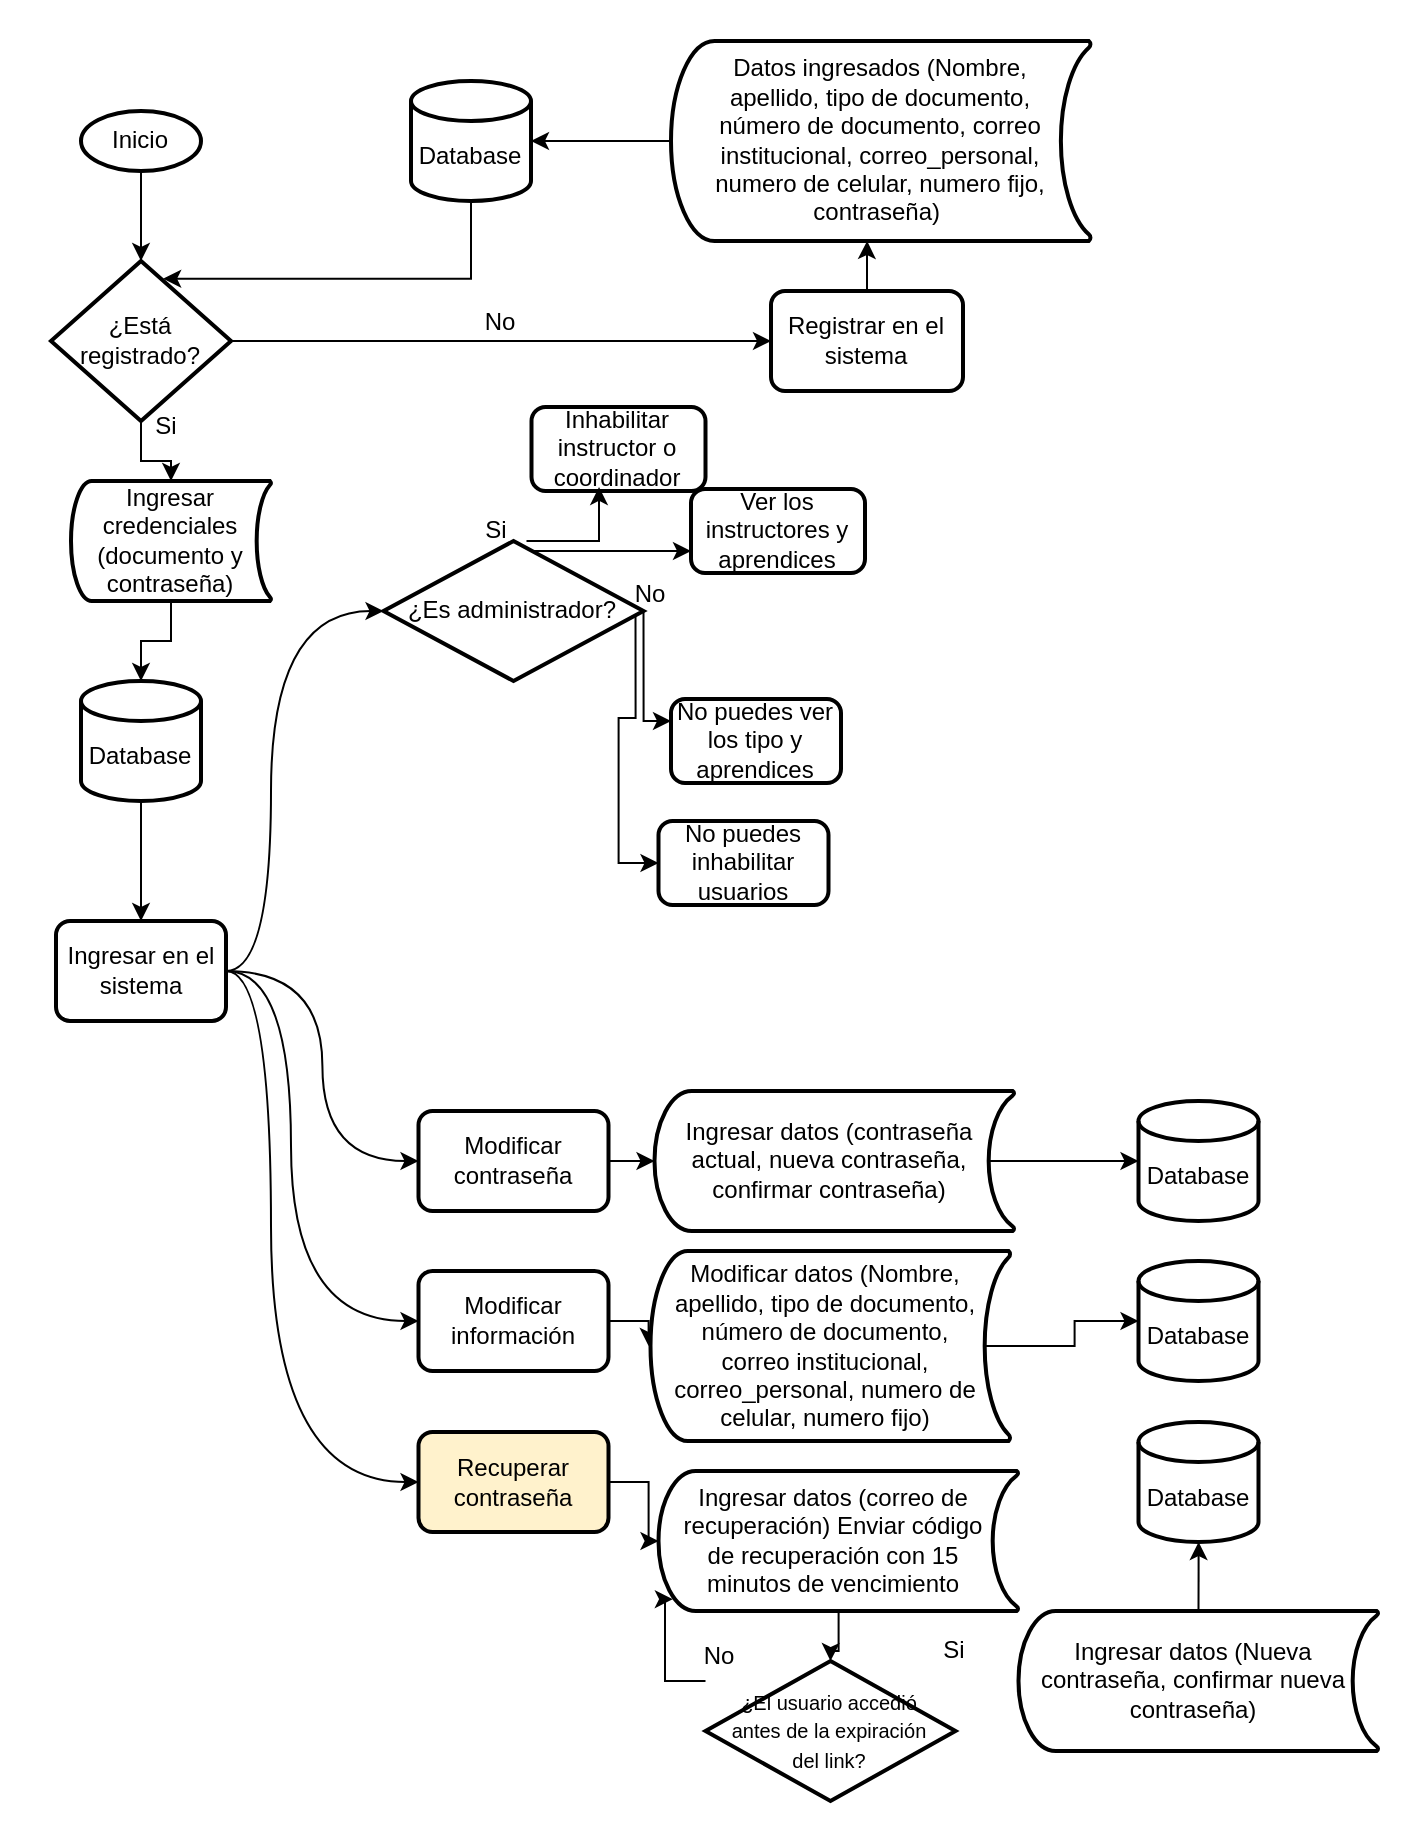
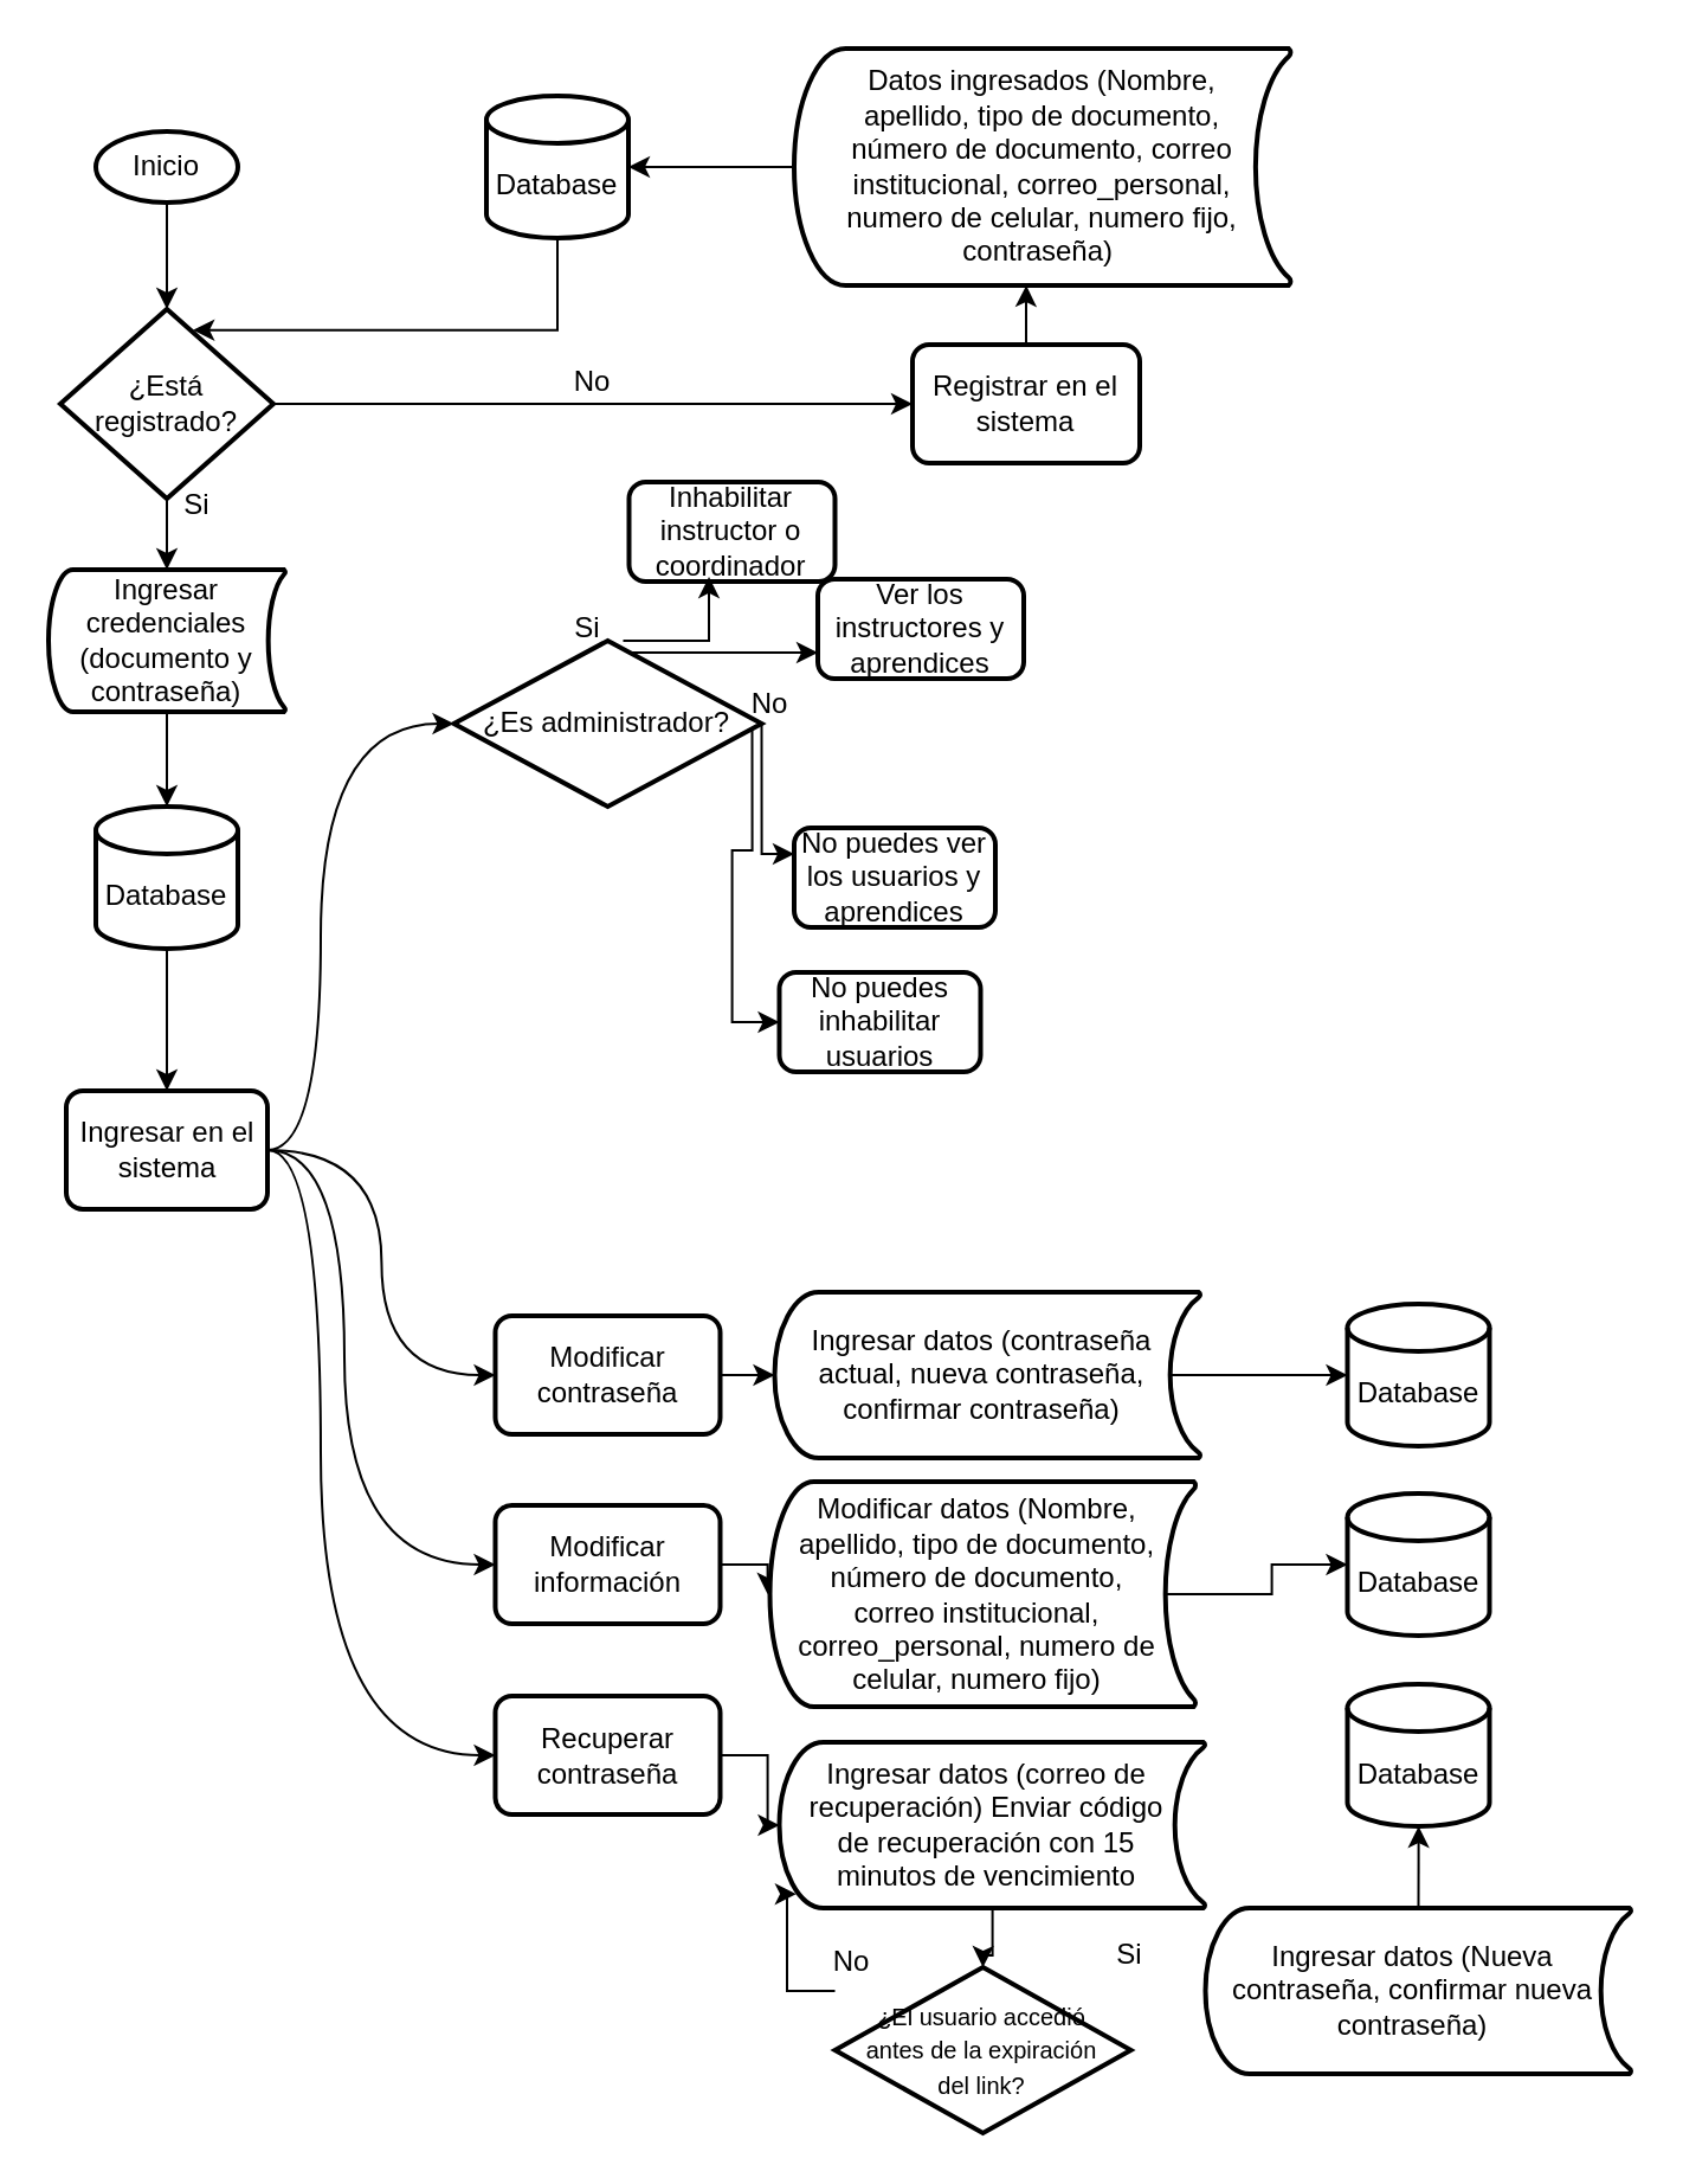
  <mxCell id="0" />
  <mxCell id="1" parent="0" />
  <mxCell id="2" style="edgeStyle=orthogonalEdgeStyle;rounded=0;orthogonalLoop=1;jettySize=auto;html=1;entryX=0.5;entryY=0;entryDx=0;entryDy=0;entryPerimeter=0;" edge="1" parent="1" source="3" target="6"><mxGeometry relative="1" as="geometry" /></mxCell>
  <mxCell id="3" value="Inicio" style="strokeWidth=2;html=1;shape=mxgraph.flowchart.start_1;whiteSpace=wrap;" vertex="1" parent="1"><mxGeometry x="40" y="55" width="60" height="30" as="geometry" /></mxCell>
  <mxCell id="4" style="edgeStyle=orthogonalEdgeStyle;rounded=0;orthogonalLoop=1;jettySize=auto;html=1;entryX=0.5;entryY=0;entryDx=0;entryDy=0;entryPerimeter=0;" edge="1" parent="1" source="6" target="9"><mxGeometry relative="1" as="geometry" /></mxCell>
  <mxCell id="5" style="edgeStyle=orthogonalEdgeStyle;rounded=0;orthogonalLoop=1;jettySize=auto;html=1;exitX=1;exitY=0.5;exitDx=0;exitDy=0;exitPerimeter=0;entryX=0;entryY=0.5;entryDx=0;entryDy=0;" edge="1" parent="1" source="6" target="19"><mxGeometry relative="1" as="geometry" /></mxCell>
  <mxCell id="6" value="¿Está registrado?&lt;br&gt;" style="strokeWidth=2;html=1;shape=mxgraph.flowchart.decision;whiteSpace=wrap;" vertex="1" parent="1"><mxGeometry x="25" y="130" width="90" height="80" as="geometry" /></mxCell>
  <mxCell id="7" value="Si" style="text;html=1;strokeColor=none;fillColor=none;align=center;verticalAlign=middle;whiteSpace=wrap;rounded=0;" vertex="1" parent="1"><mxGeometry x="68" y="203" width="30" height="20" as="geometry" /></mxCell>
  <mxCell id="8" style="edgeStyle=orthogonalEdgeStyle;rounded=0;orthogonalLoop=1;jettySize=auto;html=1;entryX=0.5;entryY=0;entryDx=0;entryDy=0;entryPerimeter=0;" edge="1" parent="1" source="9" target="11"><mxGeometry relative="1" as="geometry" /></mxCell>
- <mxCell id="9" value="Ingresar credenciales (documento y contraseña)" style="strokeWidth=2;html=1;shape=mxgraph.flowchart.stored_data;whiteSpace=wrap;" vertex="1" parent="1"><mxGeometry x="35" y="240" width="100" height="60" as="geometry" /></mxCell>
+ <mxCell id="9" value="Ingresar credenciales (documento y contraseña)" style="strokeWidth=2;html=1;shape=mxgraph.flowchart.stored_data;whiteSpace=wrap;" vertex="1" parent="1"><mxGeometry x="20" y="240" width="100" height="60" as="geometry" /></mxCell>
  <mxCell id="10" style="edgeStyle=orthogonalEdgeStyle;rounded=0;orthogonalLoop=1;jettySize=auto;html=1;entryX=0.5;entryY=0;entryDx=0;entryDy=0;" edge="1" parent="1" source="11" target="16"><mxGeometry relative="1" as="geometry" /></mxCell>
  <mxCell id="11" value="&lt;br&gt;Database" style="strokeWidth=2;html=1;shape=mxgraph.flowchart.database;whiteSpace=wrap;" vertex="1" parent="1"><mxGeometry x="40" y="340" width="60" height="60" as="geometry" /></mxCell>
  <mxCell id="12" style="edgeStyle=orthogonalEdgeStyle;rounded=0;orthogonalLoop=1;jettySize=auto;html=1;exitX=1;exitY=0.5;exitDx=0;exitDy=0;curved=1;entryX=0;entryY=0.5;entryDx=0;entryDy=0;entryPerimeter=0;" edge="1" parent="1" source="16" target="49"><mxGeometry relative="1" as="geometry"><mxPoint x="205" y="320" as="targetPoint" /><Array as="points"><mxPoint x="135" y="485" /><mxPoint x="135" y="305" /></Array></mxGeometry></mxCell>
  <mxCell id="13" style="edgeStyle=orthogonalEdgeStyle;rounded=0;orthogonalLoop=1;jettySize=auto;html=1;exitX=1;exitY=0.5;exitDx=0;exitDy=0;entryX=0;entryY=0.5;entryDx=0;entryDy=0;curved=1;" edge="1" parent="1" source="16" target="29"><mxGeometry relative="1" as="geometry"><Array as="points"><mxPoint x="135" y="485" /><mxPoint x="135" y="740" /><mxPoint x="209" y="740" /></Array></mxGeometry></mxCell>
  <mxCell id="14" style="edgeStyle=orthogonalEdgeStyle;rounded=0;orthogonalLoop=1;jettySize=auto;html=1;exitX=1;exitY=0.5;exitDx=0;exitDy=0;entryX=0;entryY=0.5;entryDx=0;entryDy=0;curved=1;" edge="1" parent="1" source="16" target="27"><mxGeometry relative="1" as="geometry"><Array as="points"><mxPoint x="145" y="485" /><mxPoint x="145" y="660" /></Array></mxGeometry></mxCell>
  <mxCell id="15" style="edgeStyle=orthogonalEdgeStyle;rounded=0;orthogonalLoop=1;jettySize=auto;html=1;exitX=1;exitY=0.5;exitDx=0;exitDy=0;entryX=0;entryY=0.5;entryDx=0;entryDy=0;curved=1;" edge="1" parent="1" source="16" target="25"><mxGeometry relative="1" as="geometry" /></mxCell>
  <mxCell id="16" value="Ingresar en el sistema" style="rounded=1;whiteSpace=wrap;html=1;absoluteArcSize=1;arcSize=14;strokeWidth=2;" vertex="1" parent="1"><mxGeometry x="27.5" y="460" width="85" height="50" as="geometry" /></mxCell>
  <mxCell id="17" value="No" style="text;html=1;strokeColor=none;fillColor=none;align=center;verticalAlign=middle;whiteSpace=wrap;rounded=0;" vertex="1" parent="1"><mxGeometry x="235" y="151" width="30" height="20" as="geometry" /></mxCell>
  <mxCell id="18" style="edgeStyle=orthogonalEdgeStyle;rounded=0;orthogonalLoop=1;jettySize=auto;html=1;entryX=0.467;entryY=1;entryDx=0;entryDy=0;entryPerimeter=0;" edge="1" parent="1" source="19" target="21"><mxGeometry relative="1" as="geometry" /></mxCell>
  <mxCell id="19" value="Registrar en el sistema" style="rounded=1;whiteSpace=wrap;html=1;absoluteArcSize=1;arcSize=14;strokeWidth=2;" vertex="1" parent="1"><mxGeometry x="385" y="145" width="96" height="50" as="geometry" /></mxCell>
  <mxCell id="20" style="edgeStyle=orthogonalEdgeStyle;rounded=0;orthogonalLoop=1;jettySize=auto;html=1;" edge="1" parent="1" source="21" target="23"><mxGeometry relative="1" as="geometry"><mxPoint x="265" y="70" as="targetPoint" /></mxGeometry></mxCell>
  <mxCell id="21" value="Datos ingresados (Nombre, apellido, tipo de documento, número de documento, correo institucional, correo_personal, numero de celular, numero fijo, contraseña)&amp;nbsp;" style="strokeWidth=2;html=1;shape=mxgraph.flowchart.stored_data;whiteSpace=wrap;spacing=16;" vertex="1" parent="1"><mxGeometry x="335" y="20" width="210" height="100" as="geometry" /></mxCell>
  <mxCell id="22" style="edgeStyle=orthogonalEdgeStyle;rounded=0;orthogonalLoop=1;jettySize=auto;html=1;entryX=0.623;entryY=0.111;entryDx=0;entryDy=0;entryPerimeter=0;" edge="1" parent="1" source="23" target="6"><mxGeometry relative="1" as="geometry"><mxPoint x="235" y="100" as="sourcePoint" /><Array as="points"><mxPoint x="235" y="139" /></Array></mxGeometry></mxCell>
  <mxCell id="23" value="&lt;br&gt;Database" style="strokeWidth=2;html=1;shape=mxgraph.flowchart.database;whiteSpace=wrap;" vertex="1" parent="1"><mxGeometry x="205" y="40" width="60" height="60" as="geometry" /></mxCell>
  <mxCell id="24" style="edgeStyle=orthogonalEdgeStyle;rounded=0;orthogonalLoop=1;jettySize=auto;html=1;entryX=0;entryY=0.5;entryDx=0;entryDy=0;entryPerimeter=0;" edge="1" parent="1" source="25" target="31"><mxGeometry relative="1" as="geometry" /></mxCell>
  <mxCell id="25" value="Modificar contraseña" style="rounded=1;whiteSpace=wrap;html=1;absoluteArcSize=1;arcSize=14;strokeWidth=2;" vertex="1" parent="1"><mxGeometry x="208.75" y="555" width="95" height="50" as="geometry" /></mxCell>
  <mxCell id="26" style="edgeStyle=orthogonalEdgeStyle;rounded=0;orthogonalLoop=1;jettySize=auto;html=1;" edge="1" parent="1" source="27" target="33"><mxGeometry relative="1" as="geometry" /></mxCell>
  <mxCell id="27" value="Modificar información" style="rounded=1;whiteSpace=wrap;html=1;absoluteArcSize=1;arcSize=14;strokeWidth=2;" vertex="1" parent="1"><mxGeometry x="208.75" y="635" width="95" height="50" as="geometry" /></mxCell>
  <mxCell id="28" style="edgeStyle=orthogonalEdgeStyle;rounded=0;orthogonalLoop=1;jettySize=auto;html=1;entryX=0;entryY=0.5;entryDx=0;entryDy=0;entryPerimeter=0;" edge="1" parent="1" source="29" target="35"><mxGeometry relative="1" as="geometry" /></mxCell>
- <mxCell id="29" value="Recuperar contraseña" style="rounded=1;whiteSpace=wrap;html=1;absoluteArcSize=1;arcSize=14;strokeWidth=2;fillColor=#fff2cc;" vertex="1" parent="1"><mxGeometry x="208.75" y="715.5" width="95" height="50" as="geometry" /></mxCell>
+ <mxCell id="29" value="Recuperar contraseña" style="rounded=1;whiteSpace=wrap;html=1;absoluteArcSize=1;arcSize=14;strokeWidth=2;" vertex="1" parent="1"><mxGeometry x="208.75" y="715.5" width="95" height="50" as="geometry" /></mxCell>
  <mxCell id="30" style="edgeStyle=orthogonalEdgeStyle;rounded=0;orthogonalLoop=1;jettySize=auto;html=1;exitX=0.93;exitY=0.5;exitDx=0;exitDy=0;exitPerimeter=0;" edge="1" parent="1" source="31" target="37"><mxGeometry relative="1" as="geometry" /></mxCell>
  <mxCell id="31" value="Ingresar datos (contraseña actual, nueva contraseña, confirmar contraseña)" style="strokeWidth=2;html=1;shape=mxgraph.flowchart.stored_data;whiteSpace=wrap;spacingLeft=0;spacingRight=5;spacing=10;" vertex="1" parent="1"><mxGeometry x="326.75" y="545" width="180" height="70" as="geometry" /></mxCell>
  <mxCell id="32" style="edgeStyle=orthogonalEdgeStyle;rounded=0;orthogonalLoop=1;jettySize=auto;html=1;exitX=0.93;exitY=0.5;exitDx=0;exitDy=0;exitPerimeter=0;" edge="1" parent="1" source="33" target="36"><mxGeometry relative="1" as="geometry" /></mxCell>
  <mxCell id="33" value="Modificar datos (Nombre, apellido, tipo de documento, número de documento, correo institucional, correo_personal, numero de celular, numero fijo)" style="strokeWidth=2;html=1;shape=mxgraph.flowchart.stored_data;whiteSpace=wrap;spacingLeft=0;spacingRight=5;spacing=10;" vertex="1" parent="1"><mxGeometry x="324.75" y="625" width="180" height="95" as="geometry" /></mxCell>
  <mxCell id="34" style="edgeStyle=orthogonalEdgeStyle;rounded=0;orthogonalLoop=1;jettySize=auto;html=1;entryX=0.5;entryY=0;entryDx=0;entryDy=0;entryPerimeter=0;" edge="1" parent="1" source="35" target="39"><mxGeometry relative="1" as="geometry" /></mxCell>
  <mxCell id="35" value="Ingresar datos (correo de recuperación) Enviar código de recuperación con 15 minutos de vencimiento" style="strokeWidth=2;html=1;shape=mxgraph.flowchart.stored_data;whiteSpace=wrap;spacingRight=5;spacing=10;" vertex="1" parent="1"><mxGeometry x="328.75" y="735" width="180" height="70" as="geometry" /></mxCell>
  <mxCell id="36" value="&lt;br&gt;Database" style="strokeWidth=2;html=1;shape=mxgraph.flowchart.database;whiteSpace=wrap;" vertex="1" parent="1"><mxGeometry x="568.75" y="630" width="60" height="60" as="geometry" /></mxCell>
  <mxCell id="37" value="&lt;br&gt;Database" style="strokeWidth=2;html=1;shape=mxgraph.flowchart.database;whiteSpace=wrap;" vertex="1" parent="1"><mxGeometry x="568.75" y="550" width="60" height="60" as="geometry" /></mxCell>
  <mxCell id="38" style="edgeStyle=orthogonalEdgeStyle;rounded=0;orthogonalLoop=1;jettySize=auto;html=1;entryX=0.04;entryY=0.916;entryDx=0;entryDy=0;entryPerimeter=0;" edge="1" parent="1" source="39" target="35"><mxGeometry relative="1" as="geometry"><Array as="points"><mxPoint x="332" y="840" /><mxPoint x="332" y="799" /></Array></mxGeometry></mxCell>
  <mxCell id="39" value="&lt;font style=&quot;font-size: 10px;&quot;&gt;¿El usuario accedió antes de la expiración del link?&lt;/font&gt;" style="strokeWidth=2;html=1;shape=mxgraph.flowchart.decision;whiteSpace=wrap;spacingTop=0;spacingBottom=0;spacing=2;spacingRight=10;spacingLeft=10;" vertex="1" parent="1"><mxGeometry x="352.25" y="830" width="125" height="70" as="geometry" /></mxCell>
  <mxCell id="40" value="No" style="text;html=1;strokeColor=none;fillColor=none;align=center;verticalAlign=middle;whiteSpace=wrap;rounded=0;" vertex="1" parent="1"><mxGeometry x="345" y="815" width="28.75" height="25" as="geometry" /></mxCell>
  <mxCell id="41" value="Si" style="text;html=1;strokeColor=none;fillColor=none;align=center;verticalAlign=middle;whiteSpace=wrap;rounded=0;" vertex="1" parent="1"><mxGeometry x="461.75" y="815" width="30" height="20" as="geometry" /></mxCell>
  <mxCell id="42" style="edgeStyle=orthogonalEdgeStyle;rounded=0;orthogonalLoop=1;jettySize=auto;html=1;exitX=0.5;exitY=0;exitDx=0;exitDy=0;exitPerimeter=0;" edge="1" parent="1" source="43" target="44"><mxGeometry relative="1" as="geometry" /></mxCell>
  <mxCell id="43" value="Ingresar datos (Nueva contraseña, confirmar nueva contraseña)" style="strokeWidth=2;html=1;shape=mxgraph.flowchart.stored_data;whiteSpace=wrap;spacingLeft=0;spacingRight=5;spacing=10;" vertex="1" parent="1"><mxGeometry x="508.75" y="805" width="180" height="70" as="geometry" /></mxCell>
  <mxCell id="44" value="&lt;br&gt;Database" style="strokeWidth=2;html=1;shape=mxgraph.flowchart.database;whiteSpace=wrap;" vertex="1" parent="1"><mxGeometry x="568.75" y="710.5" width="60" height="60" as="geometry" /></mxCell>
  <mxCell id="45" value="No puedes inhabilitar usuarios" style="rounded=1;whiteSpace=wrap;html=1;absoluteArcSize=1;arcSize=14;strokeWidth=2;" vertex="1" parent="1"><mxGeometry x="328.75" y="410" width="85" height="42" as="geometry" /></mxCell>
  <mxCell id="46" value="Inhabilitar instructor o coordinador" style="rounded=1;whiteSpace=wrap;html=1;absoluteArcSize=1;arcSize=14;strokeWidth=2;" vertex="1" parent="1"><mxGeometry x="265.25" y="203" width="87" height="42" as="geometry" /></mxCell>
  <mxCell id="47" style="edgeStyle=orthogonalEdgeStyle;rounded=0;orthogonalLoop=1;jettySize=auto;html=1;exitX=0.75;exitY=1;exitDx=0;exitDy=0;" edge="1" parent="1" source="51" target="55"><mxGeometry relative="1" as="geometry"><mxPoint x="256.25" y="241" as="targetPoint" /><Array as="points"><mxPoint x="345" y="275" /></Array></mxGeometry></mxCell>
  <mxCell id="48" style="edgeStyle=orthogonalEdgeStyle;rounded=0;orthogonalLoop=1;jettySize=auto;html=1;exitX=1;exitY=0.5;exitDx=0;exitDy=0;exitPerimeter=0;" edge="1" parent="1" source="49" target="54"><mxGeometry relative="1" as="geometry"><Array as="points"><mxPoint x="321" y="360" /></Array></mxGeometry></mxCell>
  <mxCell id="49" value="¿Es administrador?" style="strokeWidth=2;html=1;shape=mxgraph.flowchart.decision;whiteSpace=wrap;" vertex="1" parent="1"><mxGeometry x="191.25" y="270" width="130" height="70" as="geometry" /></mxCell>
  <mxCell id="50" style="edgeStyle=orthogonalEdgeStyle;rounded=0;orthogonalLoop=1;jettySize=auto;html=1;exitX=1;exitY=0.75;exitDx=0;exitDy=0;entryX=0.388;entryY=0.952;entryDx=0;entryDy=0;entryPerimeter=0;" edge="1" parent="1" source="51" target="46"><mxGeometry relative="1" as="geometry" /></mxCell>
  <mxCell id="51" value="Si" style="text;html=1;strokeColor=none;fillColor=none;align=center;verticalAlign=middle;whiteSpace=wrap;rounded=0;" vertex="1" parent="1"><mxGeometry x="232.75" y="255" width="30" height="20" as="geometry" /></mxCell>
  <mxCell id="52" style="edgeStyle=orthogonalEdgeStyle;rounded=0;orthogonalLoop=1;jettySize=auto;html=1;exitX=0.25;exitY=1;exitDx=0;exitDy=0;entryX=0;entryY=0.5;entryDx=0;entryDy=0;" edge="1" parent="1" source="53" target="45"><mxGeometry relative="1" as="geometry" /></mxCell>
  <mxCell id="53" value="No" style="text;html=1;strokeColor=none;fillColor=none;align=center;verticalAlign=middle;whiteSpace=wrap;rounded=0;" vertex="1" parent="1"><mxGeometry x="309.75" y="287" width="30" height="20" as="geometry" /></mxCell>
- <mxCell id="54" value="No puedes ver los tipo y aprendices" style="rounded=1;whiteSpace=wrap;html=1;absoluteArcSize=1;arcSize=14;strokeWidth=2;" vertex="1" parent="1"><mxGeometry x="335" y="349" width="85" height="42" as="geometry" /></mxCell>
+ <mxCell id="54" value="No puedes ver los usuarios y aprendices" style="rounded=1;whiteSpace=wrap;html=1;absoluteArcSize=1;arcSize=14;strokeWidth=2;" vertex="1" parent="1"><mxGeometry x="335" y="349" width="85" height="42" as="geometry" /></mxCell>
  <mxCell id="55" value="Ver los instructores y aprendices" style="rounded=1;whiteSpace=wrap;html=1;absoluteArcSize=1;arcSize=14;strokeWidth=2;" vertex="1" parent="1"><mxGeometry x="345" y="244" width="87" height="42" as="geometry" /></mxCell>
